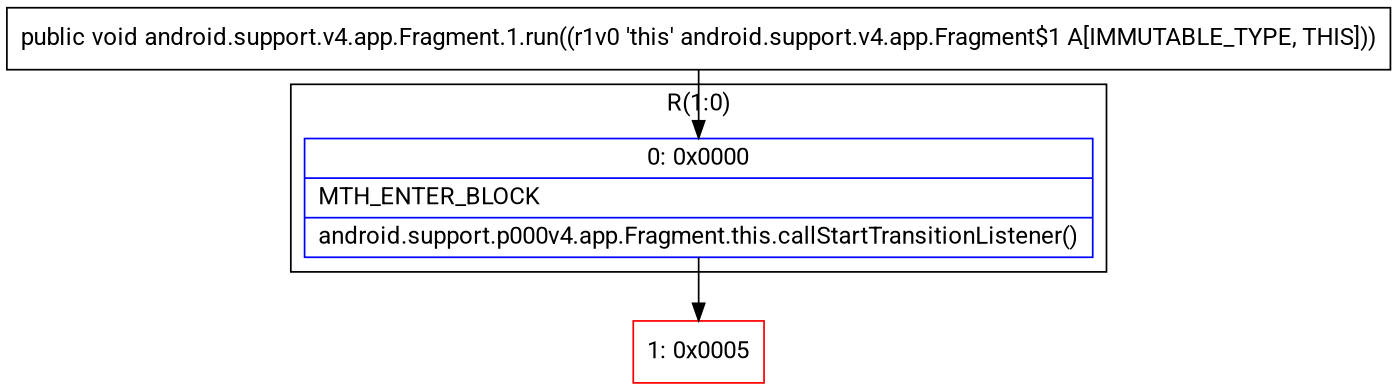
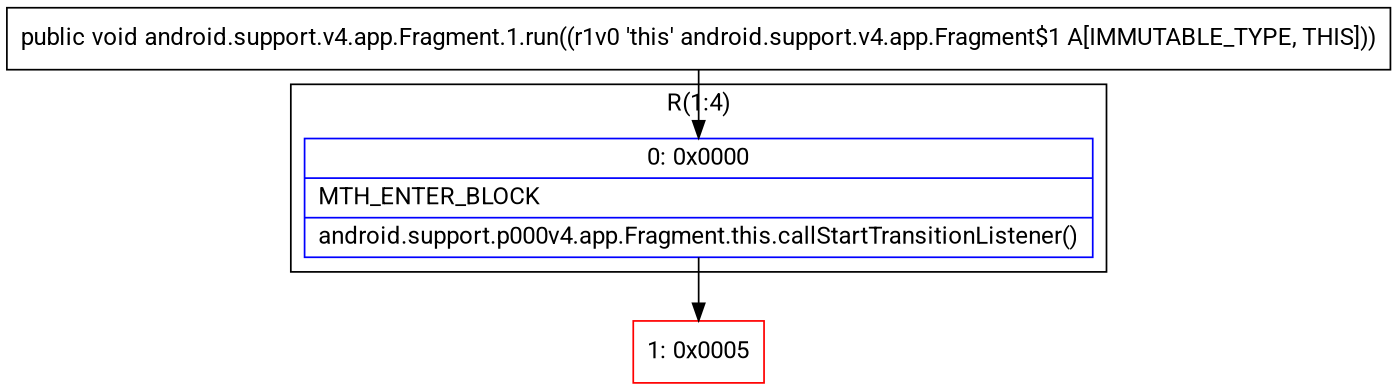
  digraph {
    fontname=Roboto
    node [shape=record fontname=Roboto]
    edge [fontname=Roboto]
    n1 [color=blue label="{0\:\ 0x0000|MTH_ENTER_BLOCK\l|android.support.p000v4.app.Fragment.this.callStartTransitionListener()\l}"]
    n2 [color=red label="{1\:\ 0x0005}"]
    n3 [label="{public void android.support.v4.app.Fragment.1.run((r1v0 'this' android.support.v4.app.Fragment$1 A[IMMUTABLE_TYPE, THIS])) }"]
    subgraph cluster_1 {
-     label="R(1:0)"
+     label="R(1:4)"
      n1
    }
    n1 -> n2
    n3 -> n1
  }
